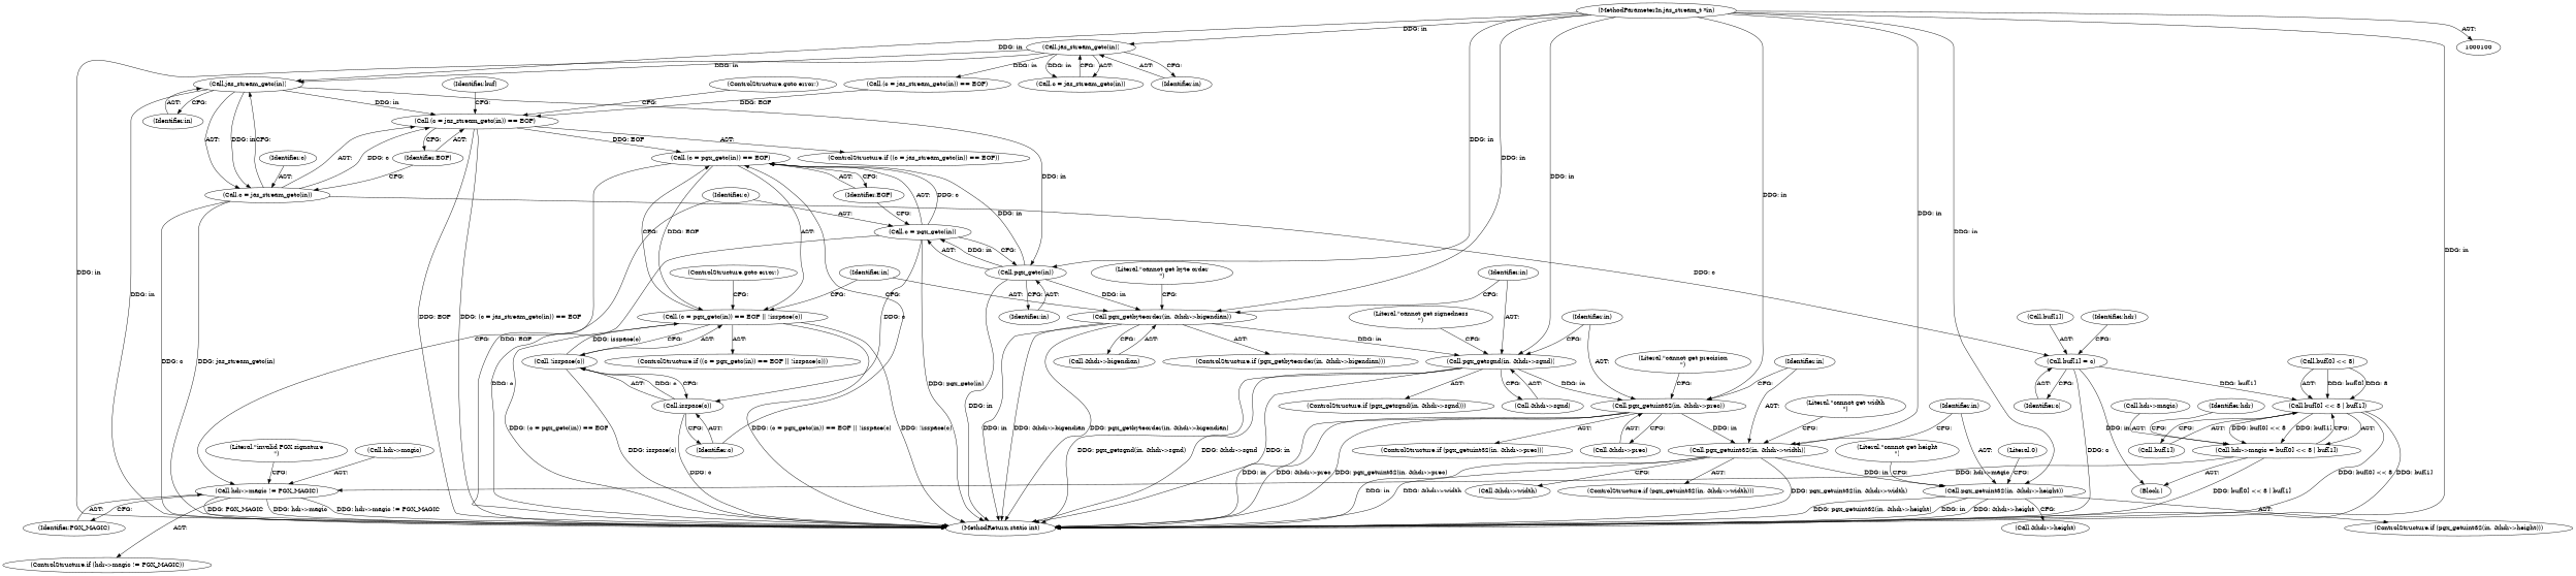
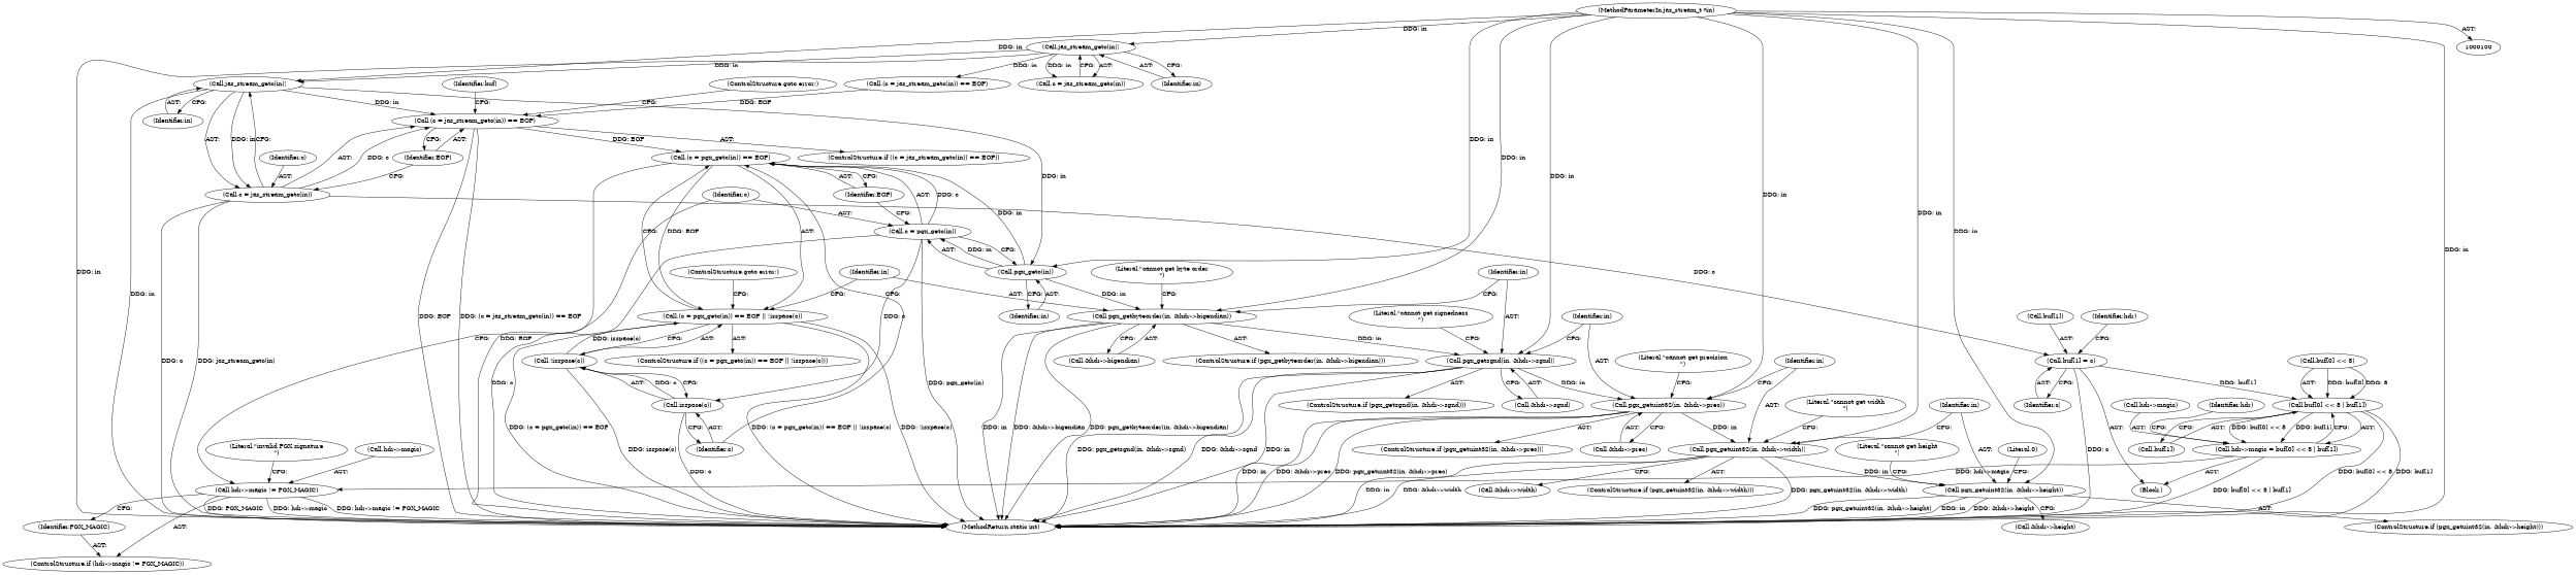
  digraph {
    n1 [label="(Call,jas_stream_getc(in))"]
    n2 [label="(Call,(c = jas_stream_getc(in)) == EOF)"]
    n3 [label="(Call,c = jas_stream_getc(in))"]
    n4 [label="(Call,pgx_getc(in))"]
    n5 [label="(Identifier,in)"]
    n6 [label="(MethodReturn,static int)"]
    n7 [label="(Call,(c = pgx_getc(in)) == EOF)"]
    n8 [label="(ControlStructure,if ((c = jas_stream_getc(in)) == EOF))"]
    n9 [label="(Identifier,EOF)"]
    n10 [label="(Call,buf[1] = c)"]
    n11 [label="(Call,pgx_getbyteorder(in, &hdr->bigendian))"]
    n12 [label="(Call,c = pgx_getc(in))"]
    n13 [label="(Identifier,in)"]
    n14 [label="(Call,jas_stream_getc(in))"]
    n15 [label="(Call,c = jas_stream_getc(in))"]
    n16 [label="(Identifier,in)"]
    n17 [label="(Call,(c = jas_stream_getc(in)) == EOF)"]
    n18 [label="(MethodParameterIn,jas_stream_t *in)"]
    n19 [label="(Call,pgx_getsgnd(in, &hdr->sgnd))"]
    n20 [label="(Call,pgx_getuint32(in, &hdr->prec))"]
    n21 [label="(Call,pgx_getuint32(in, &hdr->width))"]
    n22 [label="(Call,pgx_getuint32(in, &hdr->height))"]
    1000100
    n24 [label="(ControlStructure,if (pgx_getbyteorder(in, &hdr->bigendian)))"]
    n25 [label="(Call,&hdr->bigendian)"]
    n26 [label="(Call,&hdr->sgnd)"]
    n27 [label="(ControlStructure,if (pgx_getsgnd(in, &hdr->sgnd)))"]
    n28 [label="(ControlStructure,if (pgx_getuint32(in, &hdr->prec)))"]
    n29 [label="(Call,&hdr->prec)"]
    n30 [label="(Call,&hdr->width)"]
    n31 [label="(ControlStructure,if (pgx_getuint32(in, &hdr->width)))"]
    n32 [label="(Call,&hdr->height)"]
    n33 [label="(ControlStructure,if (pgx_getuint32(in, &hdr->height)))"]
    n34 [label="(Call,(c = pgx_getc(in)) == EOF || !isspace(c))"]
    n35 [label="(Identifier,EOF)"]
    n36 [label="(Call,!isspace(c))"]
    n37 [label="(ControlStructure,if ((c = pgx_getc(in)) == EOF || !isspace(c)))"]
    n38 [label="(Call,isspace(c))"]
    n39 [label="(Call,buf[0] << 8 | buf[1])"]
    n40 [label="(Identifier,c)"]
    n41 [label="(Block,)"]
    n42 [label="(Call,hdr->magic = buf[0] << 8 | buf[1])"]
    n43 [label="(Call,buf[1])"]
    n44 [label="(Call,hdr->magic != PGX_MAGIC)"]
    n45 [label="(ControlStructure,if (hdr->magic != PGX_MAGIC))"]
    n46 [label="(Identifier,PGX_MAGIC)"]
    n47 [label="(Identifier,c)"]
    n48 [label="(Literal,0)"]
    n49 [label="(Call,buf[1])"]
    n50 [label="(Literal,\"cannot get byte order\n\")"]
    n51 [label="(Literal,\"cannot get height\n\")"]
    n52 [label="(Identifier,hdr)"]
    n53 [label="(Identifier,in)"]
    n54 [label="(Literal,\"cannot get width\n\")"]
    n55 [label="(Identifier,in)"]
    n56 [label="(Call,hdr->magic)"]
    n57 [label="(Literal,\"invalid PGX signature\n\")"]
    n58 [label="(Identifier,c)"]
    n59 [label="(Literal,\"cannot get signedness\n\")"]
    n60 [label="(Identifier,buf)"]
    n61 [label="(Identifier,hdr)"]
    n62 [label="(Identifier,in)"]
    n63 [label="(ControlStructure,goto error;)"]
    n64 [label="(Call,hdr->magic)"]
    n65 [label="(Identifier,in)"]
    n66 [label="(Identifier,c)"]
    n67 [label="(Identifier,in)"]
    n68 [label="(Literal,\"cannot get precision\n\")"]
    n69 [label="(ControlStructure,goto error;)"]
    n70 [label="(Call,buf[0] << 8)"]
    n1 -> n2 [label="DDG: in"]
    n1 -> n3 [label="AST: "]
    n1 -> n3 [label="DDG: in"]
    n1 -> n4 [label="DDG: in"]
    n1 -> n5 [label="CFG: "]
    n1 -> n6 [label="DDG: in"]
    n2 -> n6 [label="DDG: EOF"]
    n2 -> n6 [label="DDG: (c = jas_stream_getc(in)) == EOF"]
    n2 -> n7 [label="DDG: EOF"]
    n2 -> n8 [label="AST: "]
    n2 -> n9 [label="CFG: "]
    n3 -> n1 [label="CFG: "]
    n3 -> n2 [label="AST: "]
    n3 -> n2 [label="DDG: c"]
    n3 -> n6 [label="DDG: c"]
    n3 -> n6 [label="DDG: jas_stream_getc(in)"]
    n3 -> n10 [label="DDG: c"]
-   n4 -> n6 [label="DDG: in"]
    n4 -> n7 [label="DDG: in"]
    n4 -> n11 [label="DDG: in"]
    n4 -> n12 [label="AST: "]
    n4 -> n12 [label="DDG: in"]
    n4 -> n13 [label="CFG: "]
    n5 -> n1 [label="AST: "]
    n7 -> n6 [label="DDG: EOF"]
    n7 -> n34 [label="AST: "]
    n7 -> n34 [label="DDG: EOF"]
    n7 -> n35 [label="CFG: "]
    n9 -> n2 [label="AST: "]
    n9 -> n3 [label="CFG: "]
    n10 -> n6 [label="DDG: c"]
    n10 -> n39 [label="DDG: buf[1]"]
    n10 -> n40 [label="CFG: "]
-   n10 -> n41 [label="DDG: in"]
+   n10 -> n41 [label="AST: "]
    n11 -> n6 [label="DDG: in"]
    n11 -> n6 [label="DDG: &hdr->bigendian"]
    n11 -> n6 [label="DDG: pgx_getbyteorder(in, &hdr->bigendian)"]
    n11 -> n19 [label="DDG: in"]
    n11 -> n24 [label="AST: "]
    n11 -> n25 [label="CFG: "]
    n12 -> n4 [label="CFG: "]
    n12 -> n6 [label="DDG: pgx_getc(in)"]
    n12 -> n6 [label="DDG: c"]
    n12 -> n7 [label="AST: "]
    n12 -> n7 [label="DDG: c"]
    n12 -> n38 [label="DDG: c"]
    n13 -> n4 [label="AST: "]
    n14 -> n1 [label="DDG: in"]
    n14 -> n6 [label="DDG: in"]
    n14 -> n15 [label="AST: "]
    n14 -> n15 [label="DDG: in"]
    n14 -> n16 [label="CFG: "]
    n14 -> n17 [label="DDG: in"]
    n15 -> n14 [label="CFG: "]
    n16 -> n14 [label="AST: "]
    n17 -> n2 [label="DDG: EOF"]
    n18 -> n1 [label="DDG: in"]
    n18 -> n4 [label="DDG: in"]
    n18 -> n6 [label="DDG: in"]
    n18 -> n11 [label="DDG: in"]
    n18 -> n14 [label="DDG: in"]
    n18 -> n19 [label="DDG: in"]
    n18 -> n20 [label="DDG: in"]
    n18 -> n21 [label="DDG: in"]
    n18 -> n22 [label="DDG: in"]
    n18 -> 1000100 [label="AST: "]
    n19 -> n6 [label="DDG: pgx_getsgnd(in, &hdr->sgnd)"]
    n19 -> n6 [label="DDG: &hdr->sgnd"]
    n19 -> n6 [label="DDG: in"]
    n19 -> n20 [label="DDG: in"]
    n19 -> n26 [label="CFG: "]
    n19 -> n27 [label="AST: "]
    n20 -> n6 [label="DDG: in"]
    n20 -> n6 [label="DDG: &hdr->prec"]
    n20 -> n6 [label="DDG: pgx_getuint32(in, &hdr->prec)"]
    n20 -> n21 [label="DDG: in"]
    n20 -> n28 [label="AST: "]
    n20 -> n29 [label="CFG: "]
    n21 -> n6 [label="DDG: in"]
    n21 -> n6 [label="DDG: &hdr->width"]
    n21 -> n6 [label="DDG: pgx_getuint32(in, &hdr->width)"]
    n21 -> n22 [label="DDG: in"]
    n21 -> n30 [label="CFG: "]
    n21 -> n31 [label="AST: "]
    n22 -> n6 [label="DDG: pgx_getuint32(in, &hdr->height)"]
    n22 -> n6 [label="DDG: in"]
    n22 -> n6 [label="DDG: &hdr->height"]
    n22 -> n32 [label="CFG: "]
    n22 -> n33 [label="AST: "]
    n25 -> n11 [label="AST: "]
    n26 -> n19 [label="AST: "]
    n29 -> n20 [label="AST: "]
    n34 -> n6 [label="DDG: (c = pgx_getc(in)) == EOF"]
    n34 -> n6 [label="DDG: (c = pgx_getc(in)) == EOF || !isspace(c)"]
    n34 -> n6 [label="DDG: !isspace(c)"]
    n34 -> n7 [label="CFG: "]
    n34 -> n36 [label="CFG: "]
    n34 -> n37 [label="AST: "]
    n35 -> n7 [label="AST: "]
    n35 -> n12 [label="CFG: "]
    n36 -> n6 [label="DDG: isspace(c)"]
    n36 -> n34 [label="AST: "]
    n36 -> n34 [label="DDG: isspace(c)"]
    n36 -> n38 [label="CFG: "]
    n38 -> n6 [label="DDG: c"]
    n38 -> n36 [label="AST: "]
    n38 -> n36 [label="DDG: c"]
    n38 -> n47 [label="CFG: "]
    n39 -> n6 [label="DDG: buf[0] << 8"]
    n39 -> n6 [label="DDG: buf[1]"]
    n39 -> n42 [label="AST: "]
    n39 -> n42 [label="DDG: buf[0] << 8"]
    n39 -> n42 [label="DDG: buf[1]"]
    n39 -> n43 [label="CFG: "]
    n40 -> n10 [label="AST: "]
    n42 -> n6 [label="DDG: buf[0] << 8 | buf[1]"]
    n42 -> n39 [label="CFG: "]
    n42 -> n41 [label="AST: "]
    n42 -> n44 [label="DDG: hdr->magic"]
    n43 -> n39 [label="AST: "]
    n44 -> n6 [label="DDG: PGX_MAGIC"]
    n44 -> n6 [label="DDG: hdr->magic"]
    n44 -> n6 [label="DDG: hdr->magic != PGX_MAGIC"]
    n44 -> n45 [label="AST: "]
    n44 -> n46 [label="CFG: "]
-   n46 -> n44 [label="AST: "]
+   n46 -> n45 [label="AST: "]
    n47 -> n7 [label="CFG: "]
    n47 -> n38 [label="AST: "]
    n48 -> n22 [label="CFG: "]
    n49 -> n10 [label="AST: "]
    n50 -> n11 [label="CFG: "]
    n51 -> n22 [label="CFG: "]
    n52 -> n10 [label="CFG: "]
    n53 -> n19 [label="CFG: "]
    n53 -> n20 [label="AST: "]
    n54 -> n21 [label="CFG: "]
    n55 -> n20 [label="CFG: "]
    n55 -> n21 [label="AST: "]
    n56 -> n42 [label="AST: "]
    n57 -> n44 [label="CFG: "]
    n58 -> n3 [label="AST: "]
    n59 -> n19 [label="CFG: "]
    n60 -> n2 [label="CFG: "]
    n61 -> n42 [label="CFG: "]
    n62 -> n21 [label="CFG: "]
    n62 -> n22 [label="AST: "]
    n63 -> n2 [label="CFG: "]
    n64 -> n44 [label="AST: "]
    n65 -> n11 [label="AST: "]
    n65 -> n34 [label="CFG: "]
    n66 -> n12 [label="AST: "]
    n66 -> n44 [label="CFG: "]
    n67 -> n11 [label="CFG: "]
    n67 -> n19 [label="AST: "]
    n68 -> n20 [label="CFG: "]
    n69 -> n34 [label="CFG: "]
    n70 -> n39 [label="AST: "]
    n70 -> n39 [label="DDG: buf[0]"]
    n70 -> n39 [label="DDG: 8"]
  }
